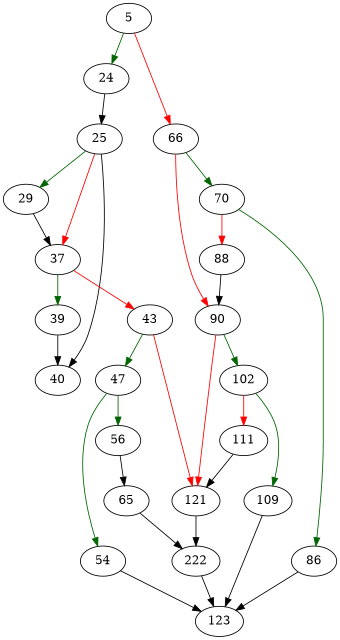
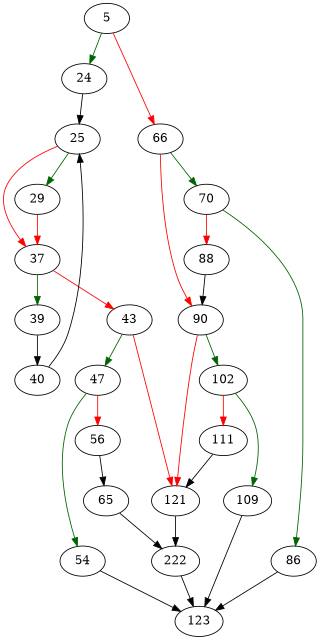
  strict digraph {
    5 [entry=true]
    24
    66
    25
    70
    90
    29
    37
    86
    88
    102
    121
    39
    43
    40
    47
    54
    56
    n19 [label=222]
    65
    123
    109
    111
    5 -> 24 [color=darkgreen cond=true]
    5 -> 66 [color=red cond=false]
    24 -> 25
    66 -> 70 [color=darkgreen cond=true]
    66 -> 90 [color=red cond=false]
    25 -> 29 [color=darkgreen cond=true]
    25 -> 37 [color=red cond=false]
    70 -> 86 [color=darkgreen cond=true]
    70 -> 88 [color=red cond=false]
    90 -> 102 [color=darkgreen cond=true]
    90 -> 121 [color=red cond=false]
-   29 -> 37
+   29 -> 37 [color=red]
    37 -> 39 [color=darkgreen cond=true]
    37 -> 43 [color=red cond=false]
    86 -> 123
    88 -> 90
    102 -> 109 [color=darkgreen cond=true]
    102 -> 111 [color=red cond=false]
    121 -> n19
    39 -> 40
    43 -> 121 [color=red cond=false]
    43 -> 47 [color=darkgreen cond=true]
-   25 -> 40
+   40 -> 25
    47 -> 54 [color=darkgreen cond=true]
-   47 -> 56 [color=darkgreen cond=false]
+   47 -> 56 [color=red cond=false]
    54 -> 123
    56 -> 65
    n19 -> 123
    65 -> n19
    109 -> 123
    111 -> 121
  }
